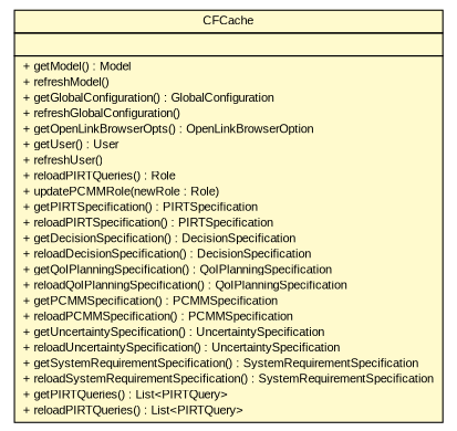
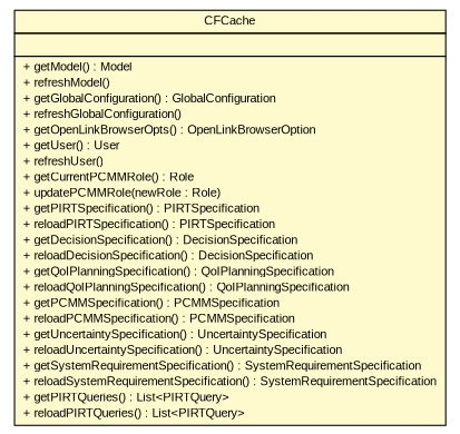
  digraph {
    nodesep=0.25
    ranksep=0.5
-   n1 [fontcolor=black fontname=arial fontsize=10.0 label=<<table title="gov.sandia.cf.launcher.CFCache" border="0" cellborder="1" cellspacing="0" cellpadding="2" port="p" bgcolor="lemonChiffon" href="./CFCache.html"> 		<tr><td><table border="0" cellspacing="0" cellpadding="1"> <tr><td align="center" balign="center"> CFCache </td></tr> 		</table></td></tr> 		<tr><td><table border="0" cellspacing="0" cellpadding="1"> <tr><td align="left" balign="left">  </td></tr> 		</table></td></tr> 		<tr><td><table border="0" cellspacing="0" cellpadding="1"> <tr><td align="left" balign="left"> + getModel() : Model </td></tr> <tr><td align="left" balign="left"> + refreshModel() </td></tr> <tr><td align="left" balign="left"> + getGlobalConfiguration() : GlobalConfiguration </td></tr> <tr><td align="left" balign="left"> + refreshGlobalConfiguration() </td></tr> <tr><td align="left" balign="left"> + getOpenLinkBrowserOpts() : OpenLinkBrowserOption </td></tr> <tr><td align="left" balign="left"> + getUser() : User </td></tr> <tr><td align="left" balign="left"> + refreshUser() </td></tr> <tr><td align="left" balign="left"> + reloadPIRTQueries() : Role </td></tr> <tr><td align="left" balign="left"> + updatePCMMRole(newRole : Role) </td></tr> <tr><td align="left" balign="left"> + getPIRTSpecification() : PIRTSpecification </td></tr> <tr><td align="left" balign="left"> + reloadPIRTSpecification() : PIRTSpecification </td></tr> <tr><td align="left" balign="left"> + getDecisionSpecification() : DecisionSpecification </td></tr> <tr><td align="left" balign="left"> + reloadDecisionSpecification() : DecisionSpecification </td></tr> <tr><td align="left" balign="left"> + getQoIPlanningSpecification() : QoIPlanningSpecification </td></tr> <tr><td align="left" balign="left"> + reloadQoIPlanningSpecification() : QoIPlanningSpecification </td></tr> <tr><td align="left" balign="left"> + getPCMMSpecification() : PCMMSpecification </td></tr> <tr><td align="left" balign="left"> + reloadPCMMSpecification() : PCMMSpecification </td></tr> <tr><td align="left" balign="left"> + getUncertaintySpecification() : UncertaintySpecification </td></tr> <tr><td align="left" balign="left"> + reloadUncertaintySpecification() : UncertaintySpecification </td></tr> <tr><td align="left" balign="left"> + getSystemRequirementSpecification() : SystemRequirementSpecification </td></tr> <tr><td align="left" balign="left"> + reloadSystemRequirementSpecification() : SystemRequirementSpecification </td></tr> <tr><td align="left" balign="left"> + getPIRTQueries() : List&lt;PIRTQuery&gt; </td></tr> <tr><td align="left" balign="left"> + reloadPIRTQueries() : List&lt;PIRTQuery&gt; </td></tr> 		</table></td></tr> 		</table>> shape=plaintext]
+   n1 [fontcolor=black fontname=arial fontsize=10.0 label=<<table title="gov.sandia.cf.launcher.CFCache" border="0" cellborder="1" cellspacing="0" cellpadding="2" port="p" bgcolor="lemonChiffon" href="./CFCache.html"> 		<tr><td><table border="0" cellspacing="0" cellpadding="1"> <tr><td align="center" balign="center"> CFCache </td></tr> 		</table></td></tr> 		<tr><td><table border="0" cellspacing="0" cellpadding="1"> <tr><td align="left" balign="left">  </td></tr> 		</table></td></tr> 		<tr><td><table border="0" cellspacing="0" cellpadding="1"> <tr><td align="left" balign="left"> + getModel() : Model </td></tr> <tr><td align="left" balign="left"> + refreshModel() </td></tr> <tr><td align="left" balign="left"> + getGlobalConfiguration() : GlobalConfiguration </td></tr> <tr><td align="left" balign="left"> + refreshGlobalConfiguration() </td></tr> <tr><td align="left" balign="left"> + getOpenLinkBrowserOpts() : OpenLinkBrowserOption </td></tr> <tr><td align="left" balign="left"> + getUser() : User </td></tr> <tr><td align="left" balign="left"> + refreshUser() </td></tr> <tr><td align="left" balign="left"> + getCurrentPCMMRole() : Role </td></tr> <tr><td align="left" balign="left"> + updatePCMMRole(newRole : Role) </td></tr> <tr><td align="left" balign="left"> + getPIRTSpecification() : PIRTSpecification </td></tr> <tr><td align="left" balign="left"> + reloadPIRTSpecification() : PIRTSpecification </td></tr> <tr><td align="left" balign="left"> + getDecisionSpecification() : DecisionSpecification </td></tr> <tr><td align="left" balign="left"> + reloadDecisionSpecification() : DecisionSpecification </td></tr> <tr><td align="left" balign="left"> + getQoIPlanningSpecification() : QoIPlanningSpecification </td></tr> <tr><td align="left" balign="left"> + reloadQoIPlanningSpecification() : QoIPlanningSpecification </td></tr> <tr><td align="left" balign="left"> + getPCMMSpecification() : PCMMSpecification </td></tr> <tr><td align="left" balign="left"> + reloadPCMMSpecification() : PCMMSpecification </td></tr> <tr><td align="left" balign="left"> + getUncertaintySpecification() : UncertaintySpecification </td></tr> <tr><td align="left" balign="left"> + reloadUncertaintySpecification() : UncertaintySpecification </td></tr> <tr><td align="left" balign="left"> + getSystemRequirementSpecification() : SystemRequirementSpecification </td></tr> <tr><td align="left" balign="left"> + reloadSystemRequirementSpecification() : SystemRequirementSpecification </td></tr> <tr><td align="left" balign="left"> + getPIRTQueries() : List&lt;PIRTQuery&gt; </td></tr> <tr><td align="left" balign="left"> + reloadPIRTQueries() : List&lt;PIRTQuery&gt; </td></tr> 		</table></td></tr> 		</table>> shape=plaintext]
  }
